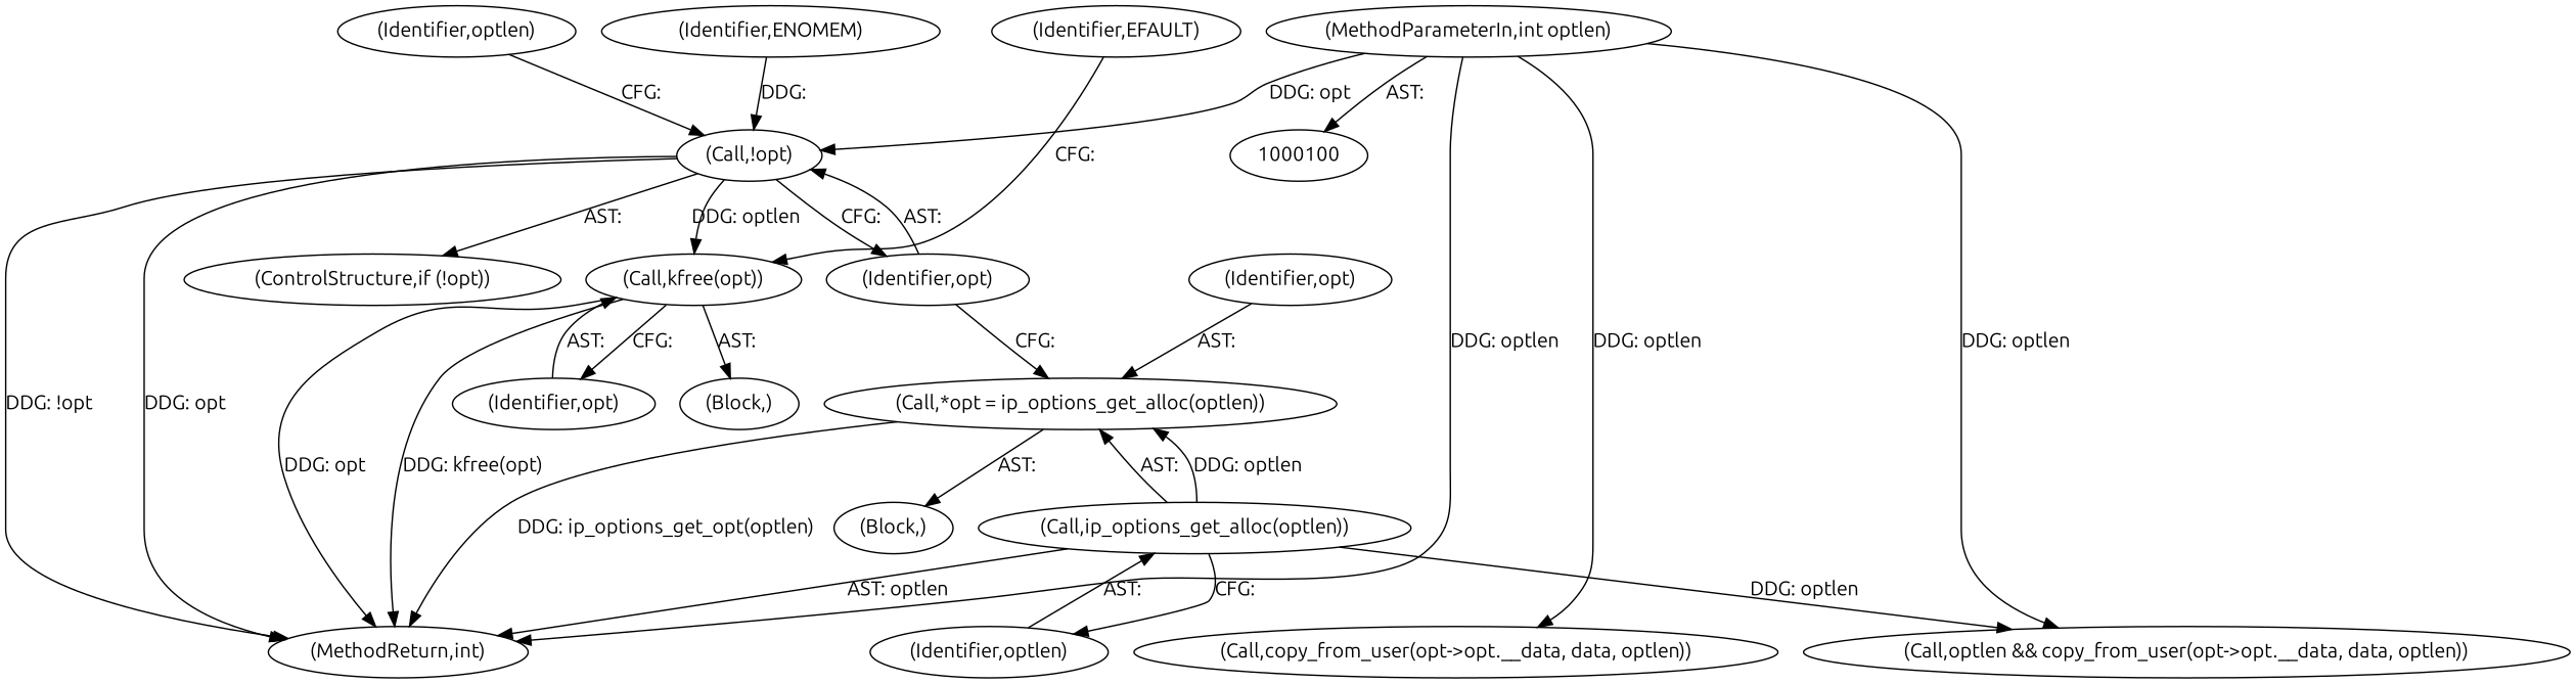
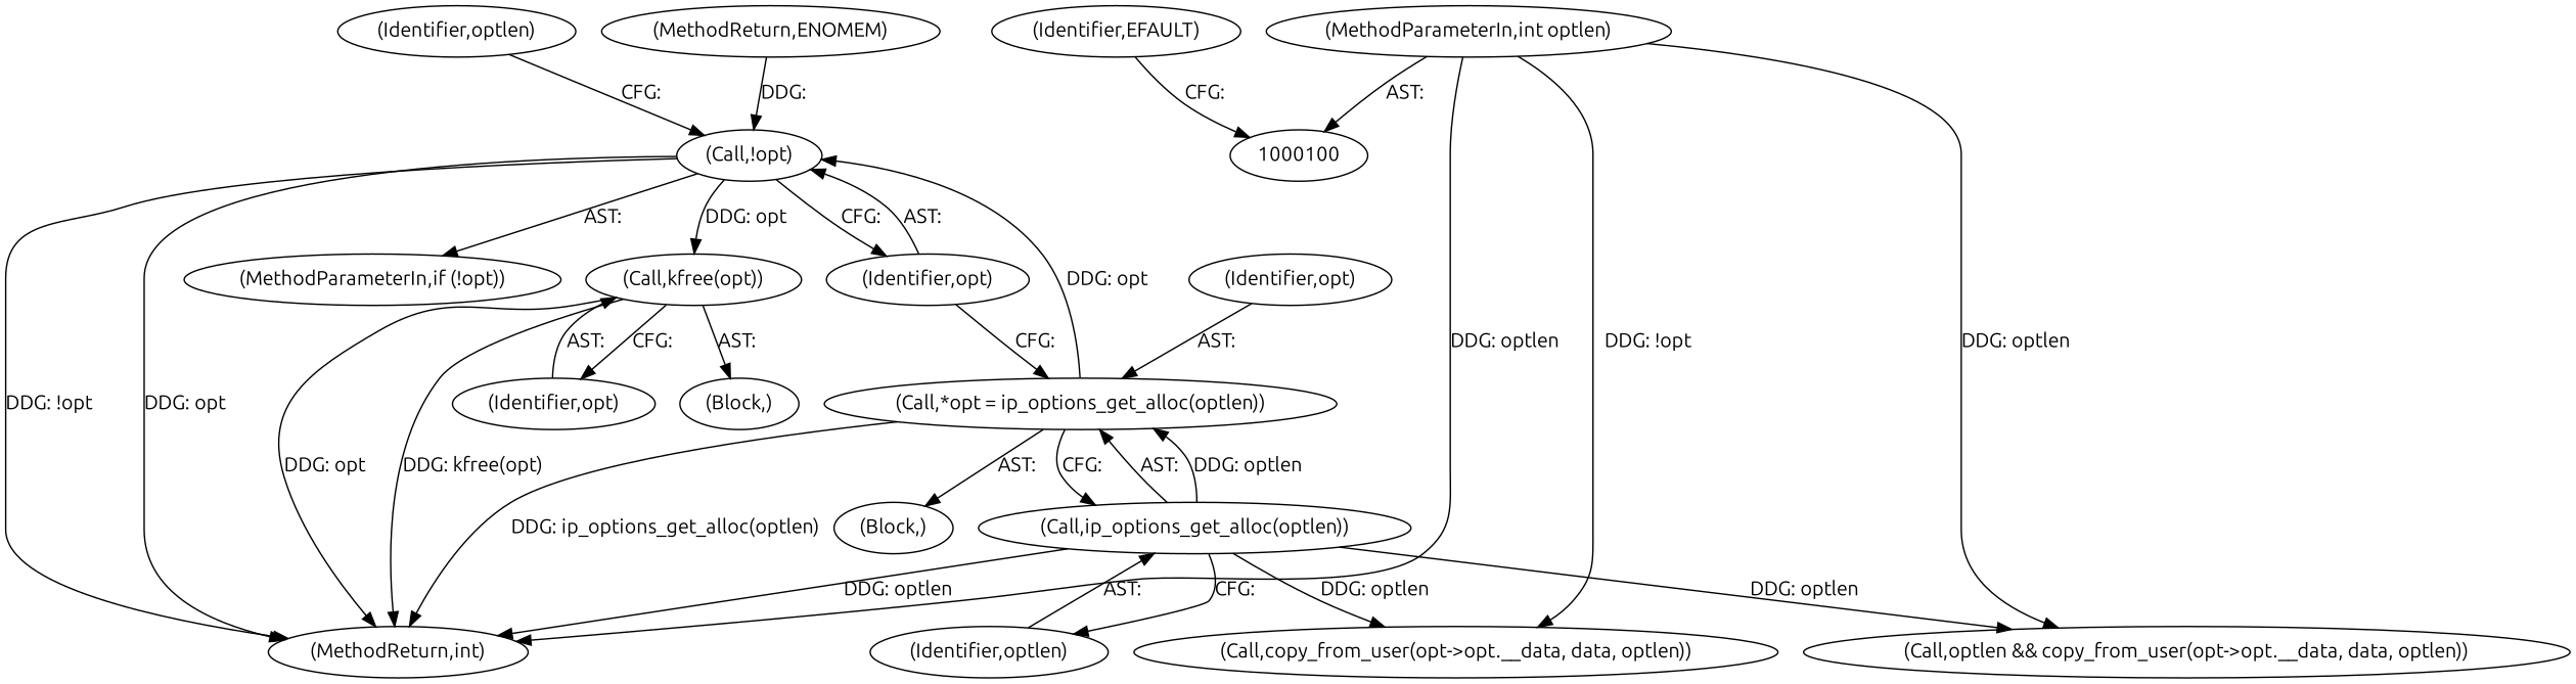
  digraph {
    fontname=Ubuntu
    node [fontname=Ubuntu]
    edge [fontname=Ubuntu]
    n1 [label="(Call,kfree(opt))"]
    n2 [label="(Identifier,opt)"]
    n3 [label="(Block,)"]
    n4 [label="(MethodReturn,int)"]
    n5 [label="(Call,!opt)"]
-   n6 [label="(ControlStructure,if (!opt))"]
+   n6 [label="(MethodParameterIn,if (!opt))"]
    n7 [label="(Identifier,opt)"]
    n8 [label="(Call,*opt = ip_options_get_alloc(optlen))"]
    n9 [label="(Call,ip_options_get_alloc(optlen))"]
    n10 [label="(Block,)"]
    n11 [label="(Identifier,optlen)"]
    n12 [label="(Call,optlen && copy_from_user(opt->opt.__data, data, optlen))"]
    n13 [label="(Call,copy_from_user(opt->opt.__data, data, optlen))"]
    n14 [label="(MethodParameterIn,int optlen)"]
    1000100
    n16 [label="(Identifier,optlen)"]
    n17 [label="(Identifier,opt)"]
    n18 [label="(Identifier,EFAULT)"]
-   n19 [label="(Identifier,ENOMEM)"]
+   n19 [label="(MethodReturn,ENOMEM)"]
    n1 -> n2 [label="CFG: "]
    n1 -> n3 [label="AST: "]
    n1 -> n4 [label="DDG: opt"]
    n1 -> n4 [label="DDG: kfree(opt)"]
    n2 -> n1 [label="AST: "]
-   n5 -> n1 [label="DDG: optlen"]
+   n5 -> n1 [label="DDG: opt"]
    n5 -> n4 [label="DDG: !opt"]
    n5 -> n4 [label="DDG: opt"]
    n5 -> n6 [label="AST: "]
    n5 -> n7 [label="CFG: "]
    n7 -> n5 [label="AST: "]
    n7 -> n8 [label="CFG: "]
-   n8 -> n4 [label="DDG: ip_options_get_opt(optlen)"]
-   n14 -> n5 [label="DDG: opt"]
+   n8 -> n4 [label="DDG: ip_options_get_alloc(optlen)"]
+   n8 -> n5 [label="DDG: opt"]
+   n8 -> n9 [label="CFG: "]
    n8 -> n10 [label="AST: "]
-   n9 -> n4 [label="AST: optlen"]
+   n9 -> n4 [label="DDG: optlen"]
    n9 -> n8 [label="AST: "]
    n9 -> n8 [label="DDG: optlen"]
    n9 -> n11 [label="CFG: "]
    n9 -> n12 [label="DDG: optlen"]
+   n9 -> n13 [label="DDG: optlen"]
    n11 -> n9 [label="AST: "]
    n14 -> n4 [label="DDG: optlen"]
    n14 -> n12 [label="DDG: optlen"]
-   n14 -> n13 [label="DDG: optlen"]
+   n14 -> n13 [label="DDG: !opt"]
    n14 -> 1000100 [label="AST: "]
    n16 -> n5 [label="CFG: "]
    n17 -> n8 [label="AST: "]
-   n18 -> n1 [label="CFG: "]
+   n18 -> 1000100 [label="CFG: "]
    n19 -> n5 [label="DDG: "]
  }
